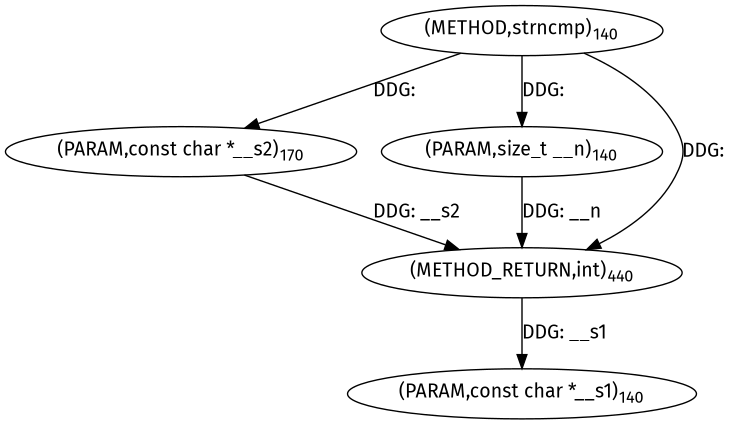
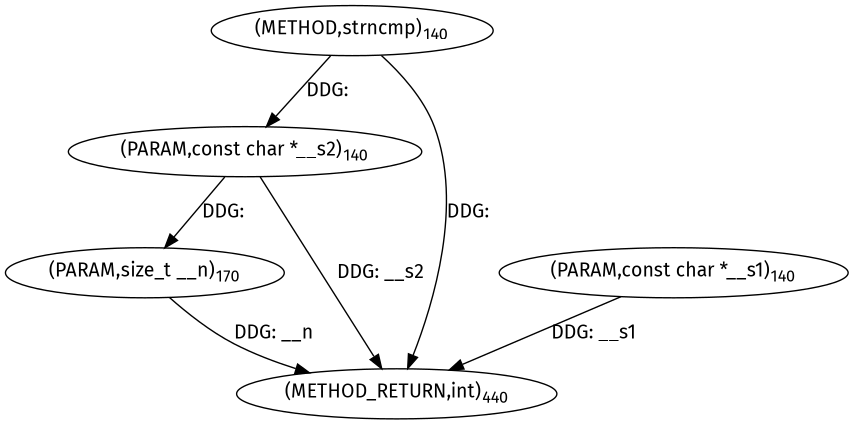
  digraph {
    fontname="Fira Sans"
    node [fontname="Fira Sans"]
    edge [fontname="Fira Sans"]
    n1 [label=<(METHOD,strncmp)<SUB>140</SUB>>]
-   n2 [label=<(PARAM,const char *__s2)<SUB>170</SUB>>]
-   n3 [label=<(PARAM,size_t __n)<SUB>140</SUB>>]
+   n2 [label=<(PARAM,const char *__s2)<SUB>140</SUB>>]
+   n3 [label=<(PARAM,size_t __n)<SUB>170</SUB>>]
    n4 [label=<(METHOD_RETURN,int)<SUB>440</SUB>>]
    n5 [label=<(PARAM,const char *__s1)<SUB>140</SUB>>]
    n1 -> n2 [label="DDG: "]
-   n1 -> n3 [label="DDG: "]
+   n2 -> n3 [label="DDG: "]
    n1 -> n4 [label="DDG: "]
    n2 -> n4 [label="DDG: __s2"]
    n3 -> n4 [label="DDG: __n"]
-   n4 -> n5 [label="DDG: __s1"]
+   n5 -> n4 [label="DDG: __s1"]
  }
